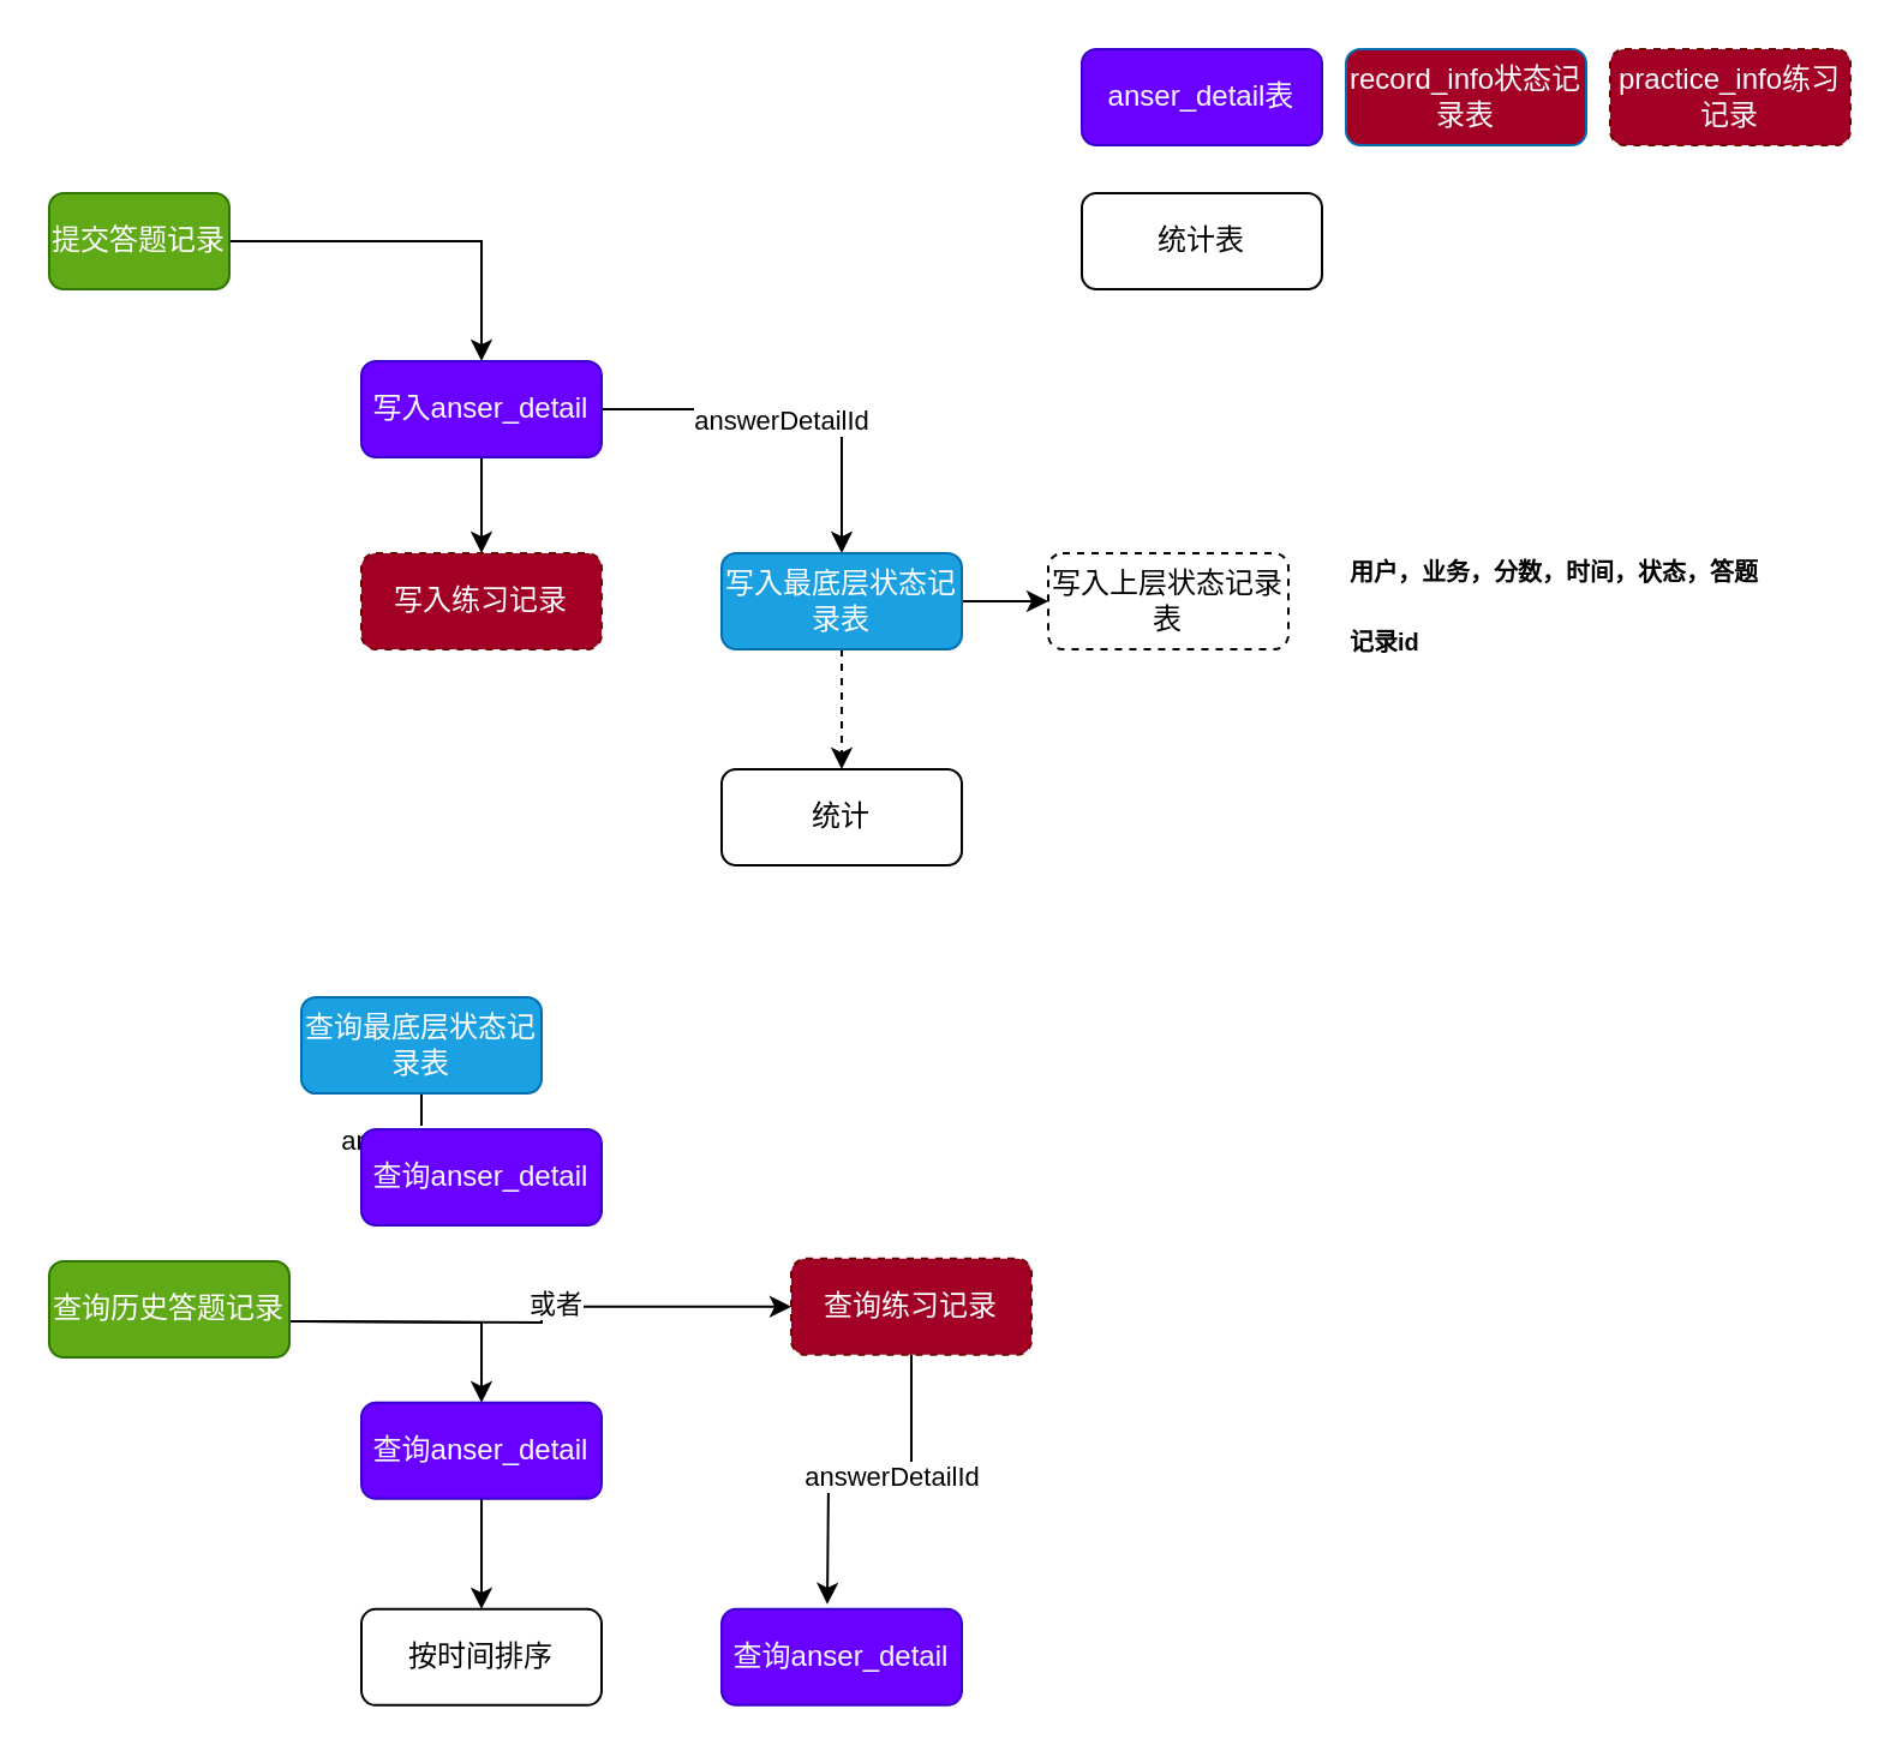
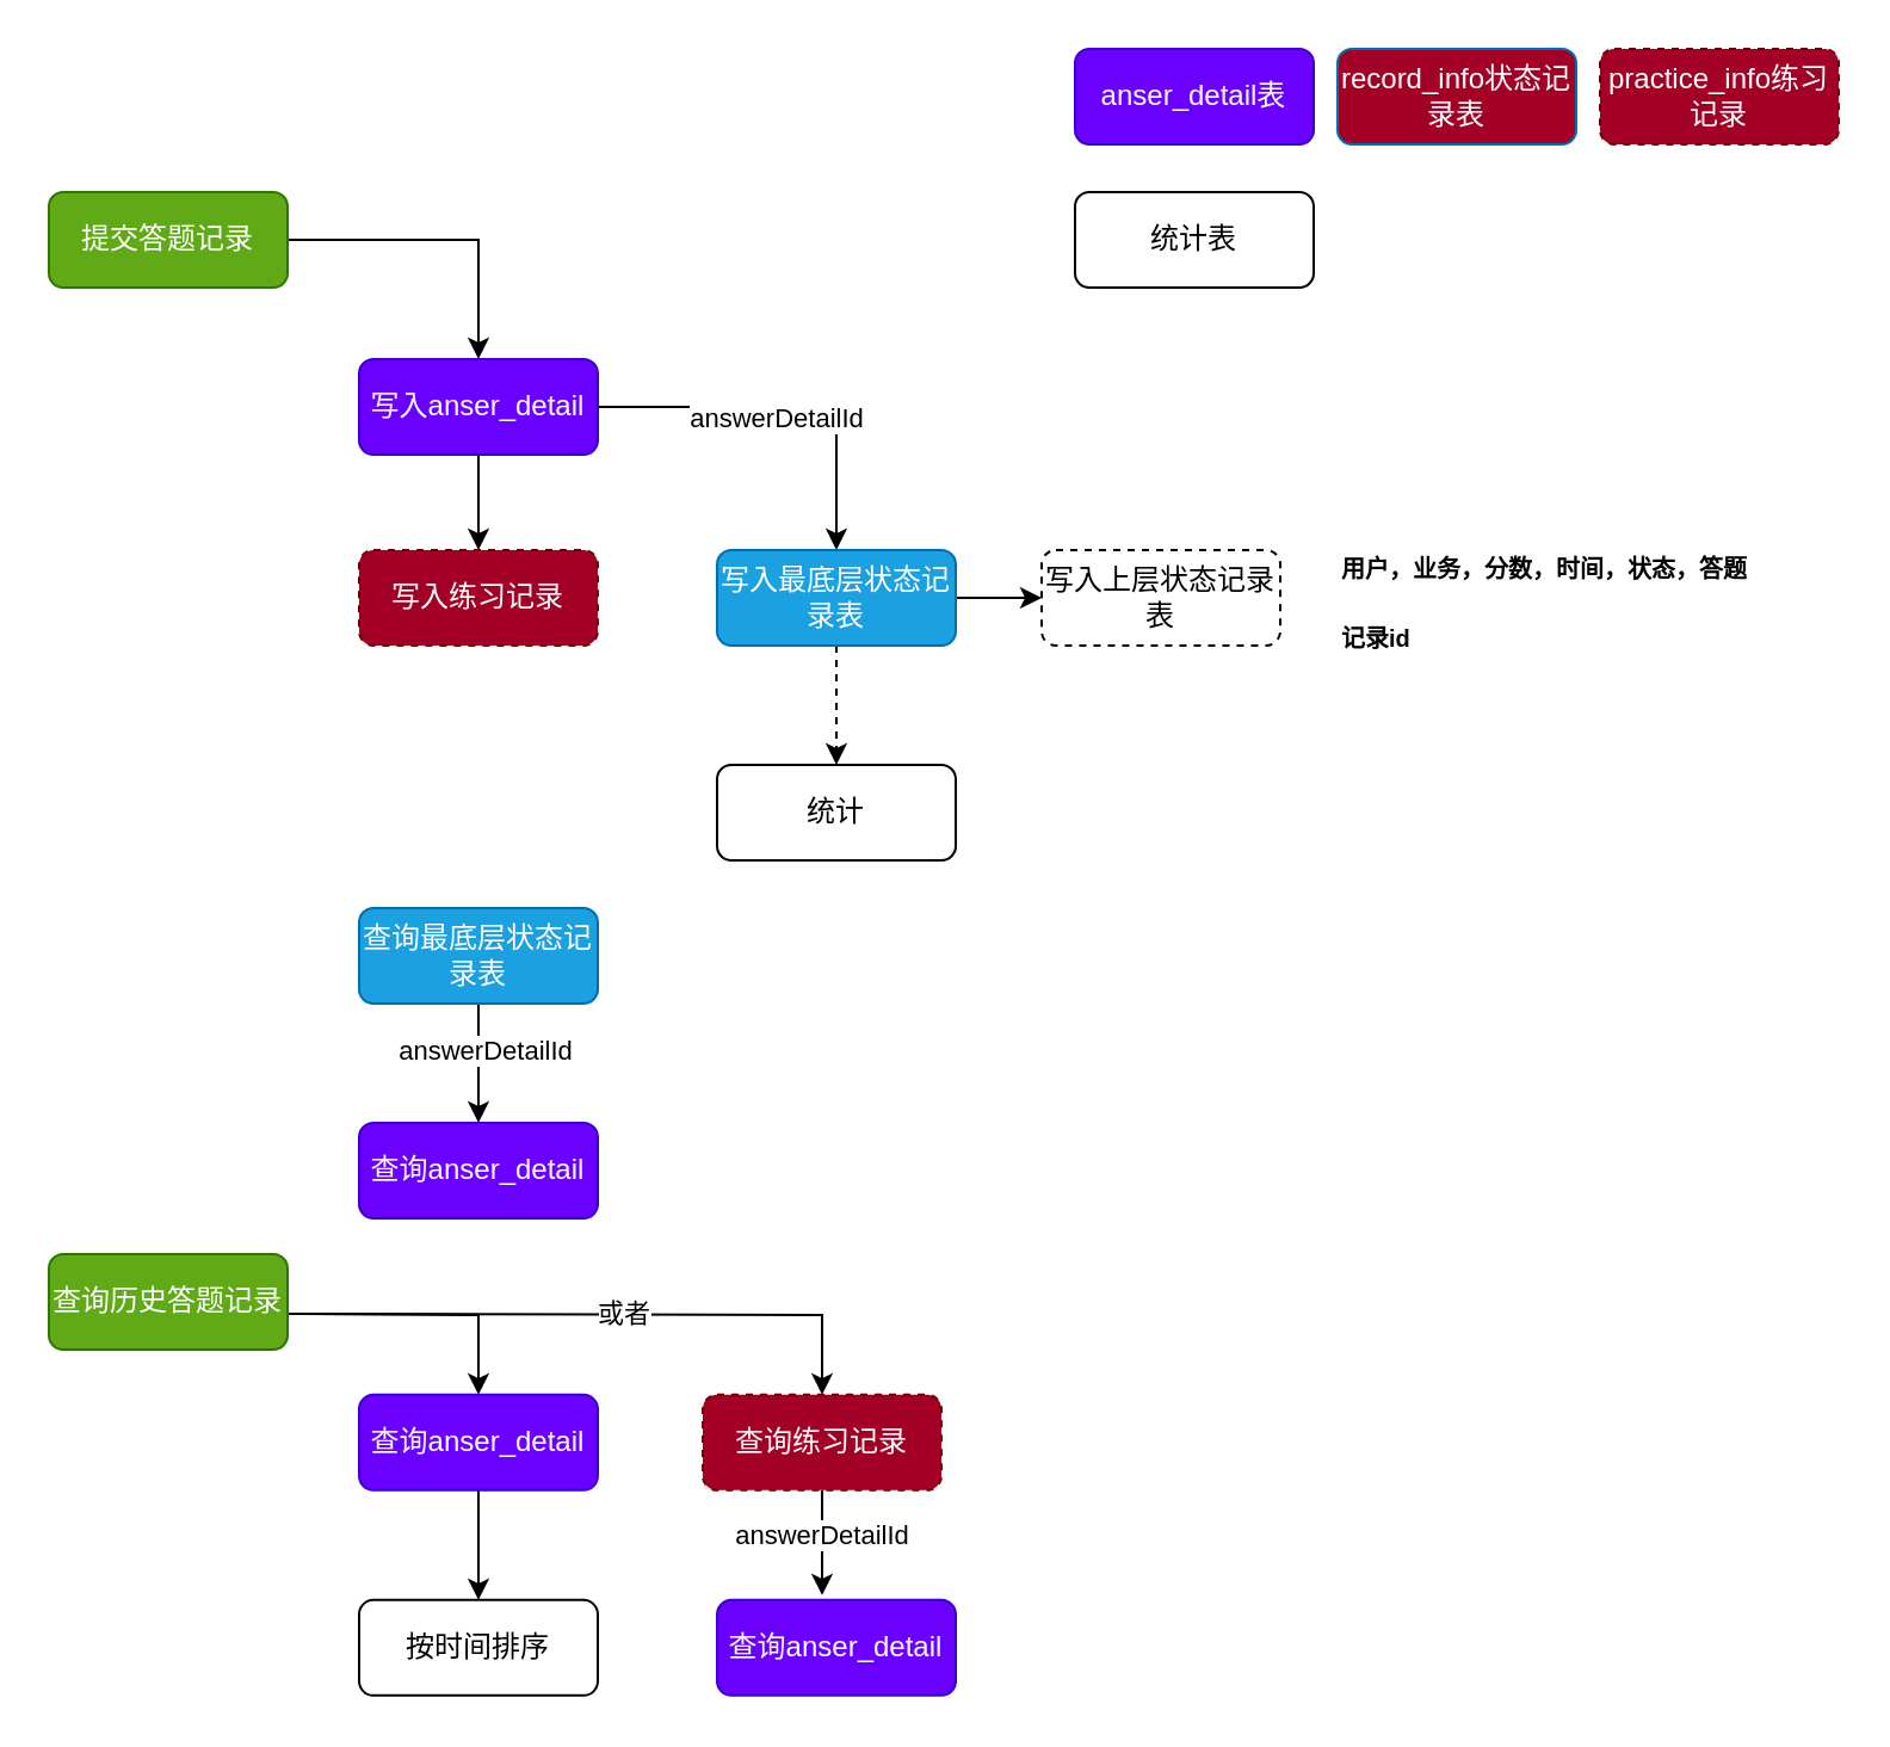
  <mxCell id="0" />
  <mxCell id="1" parent="0" />
  <mxCell id="2" style="edgeStyle=orthogonalEdgeStyle;rounded=0;orthogonalLoop=1;jettySize=auto;html=1;" parent="1" source="3" target="7" edge="1"><mxGeometry relative="1" as="geometry" /></mxCell>
- <mxCell id="3" value="提交答题记录" style="rounded=1;whiteSpace=wrap;html=1;fillColor=#60a917;fontColor=#ffffff;strokeColor=#2D7600;" parent="1" vertex="1"><mxGeometry x="20" y="80" width="75" height="40" as="geometry" /></mxCell>
+ <mxCell id="3" value="提交答题记录" style="rounded=1;whiteSpace=wrap;html=1;fillColor=#60a917;fontColor=#ffffff;strokeColor=#2D7600;" parent="1" vertex="1"><mxGeometry x="20" y="80" width="100" height="40" as="geometry" /></mxCell>
  <mxCell id="4" style="edgeStyle=orthogonalEdgeStyle;rounded=0;orthogonalLoop=1;jettySize=auto;html=1;" parent="1" source="7" target="10" edge="1"><mxGeometry relative="1" as="geometry" /></mxCell>
  <mxCell id="5" value="answerDetailId" style="edgeLabel;html=1;align=center;verticalAlign=middle;resizable=0;points=[];" parent="4" vertex="1" connectable="0"><mxGeometry x="-0.071" y="-4" relative="1" as="geometry"><mxPoint as="offset" /></mxGeometry></mxCell>
  <mxCell id="6" style="edgeStyle=orthogonalEdgeStyle;rounded=0;orthogonalLoop=1;jettySize=auto;html=1;entryX=0.5;entryY=0;entryDx=0;entryDy=0;" parent="1" source="7" target="11" edge="1"><mxGeometry relative="1" as="geometry" /></mxCell>
  <mxCell id="7" value="写入anser_detail" style="rounded=1;whiteSpace=wrap;html=1;fillColor=#6a00ff;fontColor=#ffffff;strokeColor=#3700CC;" parent="1" vertex="1"><mxGeometry x="150" y="150" width="100" height="40" as="geometry" /></mxCell>
  <mxCell id="8" style="edgeStyle=orthogonalEdgeStyle;rounded=0;orthogonalLoop=1;jettySize=auto;html=1;" parent="1" source="10" target="12" edge="1"><mxGeometry relative="1" as="geometry" /></mxCell>
  <mxCell id="9" style="edgeStyle=orthogonalEdgeStyle;rounded=0;orthogonalLoop=1;jettySize=auto;html=1;entryX=0.5;entryY=0;entryDx=0;entryDy=0;dashed=1;" parent="1" source="10" target="13" edge="1"><mxGeometry relative="1" as="geometry" /></mxCell>
  <mxCell id="10" value="写入最底层状态记录表" style="rounded=1;whiteSpace=wrap;html=1;fillColor=#1ba1e2;fontColor=#ffffff;strokeColor=#006EAF;" parent="1" vertex="1"><mxGeometry x="300" y="230" width="100" height="40" as="geometry" /></mxCell>
  <mxCell id="11" value="写入练习记录" style="rounded=1;whiteSpace=wrap;html=1;dashed=1;fillColor=#a20025;fontColor=#ffffff;strokeColor=#6F0000;" parent="1" vertex="1"><mxGeometry x="150" y="230" width="100" height="40" as="geometry" /></mxCell>
  <mxCell id="12" value="写入上层状态记录表" style="rounded=1;whiteSpace=wrap;html=1;dashed=1;" parent="1" vertex="1"><mxGeometry x="436" y="230" width="100" height="40" as="geometry" /></mxCell>
  <mxCell id="13" value="统计" style="rounded=1;whiteSpace=wrap;html=1;" parent="1" vertex="1"><mxGeometry x="300" y="320" width="100" height="40" as="geometry" /></mxCell>
  <mxCell id="14" value="&lt;h1 style=&quot;margin-top: 0px;&quot;&gt;&lt;font style=&quot;font-size: 10px;&quot;&gt;用户，业务，分数，时间，状态，答题记录id&lt;/font&gt;&lt;/h1&gt;" style="text;html=1;whiteSpace=wrap;overflow=hidden;rounded=0;" parent="1" vertex="1"><mxGeometry x="560" y="212.5" width="180" height="75" as="geometry" /></mxCell>
  <mxCell id="15" style="edgeStyle=orthogonalEdgeStyle;rounded=0;orthogonalLoop=1;jettySize=auto;html=1;" parent="1" source="17" target="18" edge="1"><mxGeometry relative="1" as="geometry" /></mxCell>
  <mxCell id="16" value="answerDetailId" style="edgeLabel;html=1;align=center;verticalAlign=middle;resizable=0;points=[];" parent="15" vertex="1" connectable="0"><mxGeometry x="-0.233" y="2" relative="1" as="geometry"><mxPoint as="offset" /></mxGeometry></mxCell>
- <mxCell id="17" value="查询最底层状态记录表" style="rounded=1;whiteSpace=wrap;html=1;fillColor=#1ba1e2;fontColor=#ffffff;strokeColor=#006EAF;" parent="1" vertex="1"><mxGeometry x="125" y="415" width="100" height="40" as="geometry" /></mxCell>
+ <mxCell id="17" value="查询最底层状态记录表" style="rounded=1;whiteSpace=wrap;html=1;fillColor=#1ba1e2;fontColor=#ffffff;strokeColor=#006EAF;" parent="1" vertex="1"><mxGeometry x="150" y="380" width="100" height="40" as="geometry" /></mxCell>
  <mxCell id="18" value="查询anser_detail" style="rounded=1;whiteSpace=wrap;html=1;fillColor=#6a00ff;fontColor=#ffffff;strokeColor=#3700CC;" parent="1" vertex="1"><mxGeometry x="150" y="470" width="100" height="40" as="geometry" /></mxCell>
  <mxCell id="19" style="edgeStyle=orthogonalEdgeStyle;rounded=0;orthogonalLoop=1;jettySize=auto;html=1;entryX=0.5;entryY=0;entryDx=0;entryDy=0;" parent="1" target="25" edge="1"><mxGeometry relative="1" as="geometry"><mxPoint x="120" y="549.997" as="sourcePoint" /></mxGeometry></mxCell>
  <mxCell id="20" style="edgeStyle=orthogonalEdgeStyle;rounded=0;orthogonalLoop=1;jettySize=auto;html=1;" parent="1" target="29" edge="1"><mxGeometry relative="1" as="geometry"><mxPoint x="120" y="549.997" as="sourcePoint" /></mxGeometry></mxCell>
  <mxCell id="21" value="or" style="edgeLabel;html=1;align=center;verticalAlign=middle;resizable=0;points=[];" parent="20" vertex="1" connectable="0"><mxGeometry x="0.144" relative="1" as="geometry"><mxPoint as="offset" /></mxGeometry></mxCell>
  <mxCell id="22" value="或者" style="edgeLabel;html=1;align=center;verticalAlign=middle;resizable=0;points=[];" parent="20" vertex="1" connectable="0"><mxGeometry x="0.089" y="1" relative="1" as="geometry"><mxPoint as="offset" /></mxGeometry></mxCell>
  <mxCell id="23" value="查询历史答题记录" style="rounded=1;whiteSpace=wrap;html=1;fillColor=#60a917;fontColor=#ffffff;strokeColor=#2D7600;" parent="1" vertex="1"><mxGeometry x="20" y="525" width="100" height="40" as="geometry" /></mxCell>
  <mxCell id="24" style="edgeStyle=orthogonalEdgeStyle;rounded=0;orthogonalLoop=1;jettySize=auto;html=1;entryX=0.5;entryY=0;entryDx=0;entryDy=0;" parent="1" source="25" target="26" edge="1"><mxGeometry relative="1" as="geometry" /></mxCell>
  <mxCell id="25" value="查询anser_detail" style="rounded=1;whiteSpace=wrap;html=1;fillColor=#6a00ff;fontColor=#ffffff;strokeColor=#3700CC;" parent="1" vertex="1"><mxGeometry x="150" y="583.93" width="100" height="40" as="geometry" /></mxCell>
  <mxCell id="26" value="按时间排序" style="rounded=1;whiteSpace=wrap;html=1;" parent="1" vertex="1"><mxGeometry x="150" y="669.93" width="100" height="40" as="geometry" /></mxCell>
  <mxCell id="27" style="edgeStyle=orthogonalEdgeStyle;rounded=0;orthogonalLoop=1;jettySize=auto;html=1;" parent="1" source="29" edge="1"><mxGeometry relative="1" as="geometry"><mxPoint x="344" y="667.93" as="targetPoint" /></mxGeometry></mxCell>
  <mxCell id="28" value="answerDetailId" style="edgeLabel;html=1;align=center;verticalAlign=middle;resizable=0;points=[];" parent="27" vertex="1" connectable="0"><mxGeometry x="-0.13" y="-1" relative="1" as="geometry"><mxPoint as="offset" /></mxGeometry></mxCell>
- <mxCell id="29" value="查询练习记录" style="rounded=1;whiteSpace=wrap;html=1;dashed=1;fillColor=#a20025;fontColor=#ffffff;strokeColor=#6F0000;" parent="1" vertex="1"><mxGeometry x="329" y="523.93" width="100" height="40" as="geometry" /></mxCell>
+ <mxCell id="29" value="查询练习记录" style="rounded=1;whiteSpace=wrap;html=1;dashed=1;fillColor=#a20025;fontColor=#ffffff;strokeColor=#6F0000;" parent="1" vertex="1"><mxGeometry x="294" y="583.93" width="100" height="40" as="geometry" /></mxCell>
  <mxCell id="30" value="查询anser_detail" style="rounded=1;whiteSpace=wrap;html=1;fillColor=#6a00ff;fontColor=#ffffff;strokeColor=#3700CC;" parent="1" vertex="1"><mxGeometry x="300" y="669.93" width="100" height="40" as="geometry" /></mxCell>
  <mxCell id="31" value="anser_detail表" style="rounded=1;whiteSpace=wrap;html=1;fillColor=#6a00ff;fontColor=#ffffff;strokeColor=#3700CC;" vertex="1" parent="1"><mxGeometry x="450" y="20" width="100" height="40" as="geometry" /></mxCell>
  <mxCell id="32" value="record_info状态记录表" style="rounded=1;whiteSpace=wrap;html=1;fillColor=#a20025;fontColor=#ffffff;strokeColor=#006EAF;" vertex="1" parent="1"><mxGeometry x="560" y="20" width="100" height="40" as="geometry" /></mxCell>
  <mxCell id="33" value="practice_info练习记录" style="rounded=1;whiteSpace=wrap;html=1;dashed=1;fillColor=#a20025;fontColor=#ffffff;strokeColor=#6F0000;" vertex="1" parent="1"><mxGeometry x="670" y="20" width="100" height="40" as="geometry" /></mxCell>
  <mxCell id="34" value="统计表" style="rounded=1;whiteSpace=wrap;html=1;" vertex="1" parent="1"><mxGeometry x="450" y="80" width="100" height="40" as="geometry" /></mxCell>
